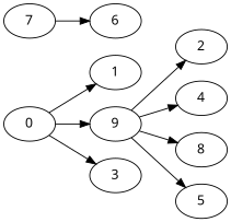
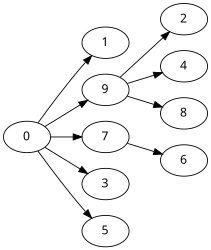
  digraph {
    fontname="Noto Sans"
    rankdir=LR
    node [Processor=0 Weight=59 fontname="Noto Sans"]
    edge [Weight=3 fontname="Noto Sans"]
    2 [Start=219]
    4 [Processor=1 Start=222 Weight=51]
    8 [Start=177 Weight=42]
    1 [Start=118]
    9 [Processor=1 Start=188 Weight=34]
    7 [Processor=1 Start=112 Weight=76]
    6 [Processor=1 Start=61 Weight=34]
    3 [Processor=1 Start=95 Weight=17]
    5 [Start=59]
    0 [Start=0]
    9 -> 2 [Weight=5]
    9 -> 4
    9 -> 8
    7 -> 6 [Weight=2]
    0 -> 1 [Weight=10]
    0 -> 9 [Weight=4]
+   0 -> 7 [Weight=9]
    0 -> 3 [Weight=6]
-   9 -> 5 [Weight=7]
+   0 -> 5 [Weight=7]
  }
